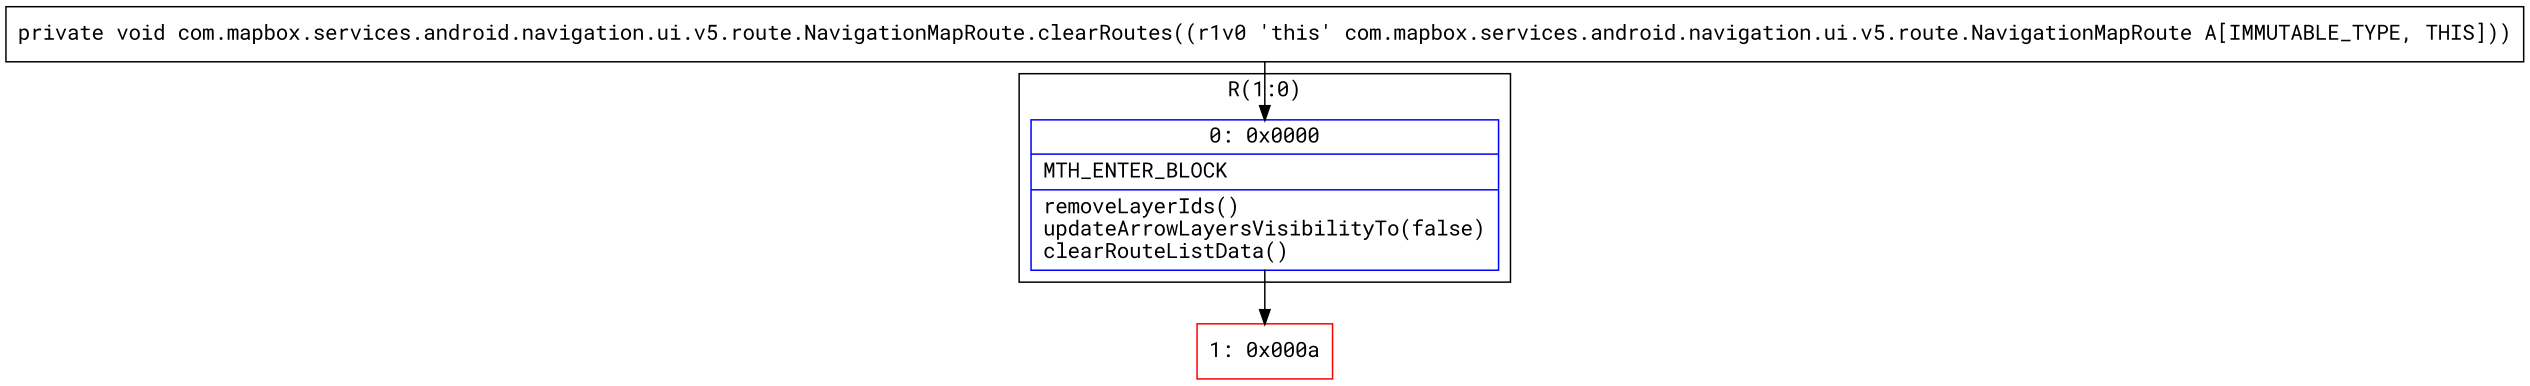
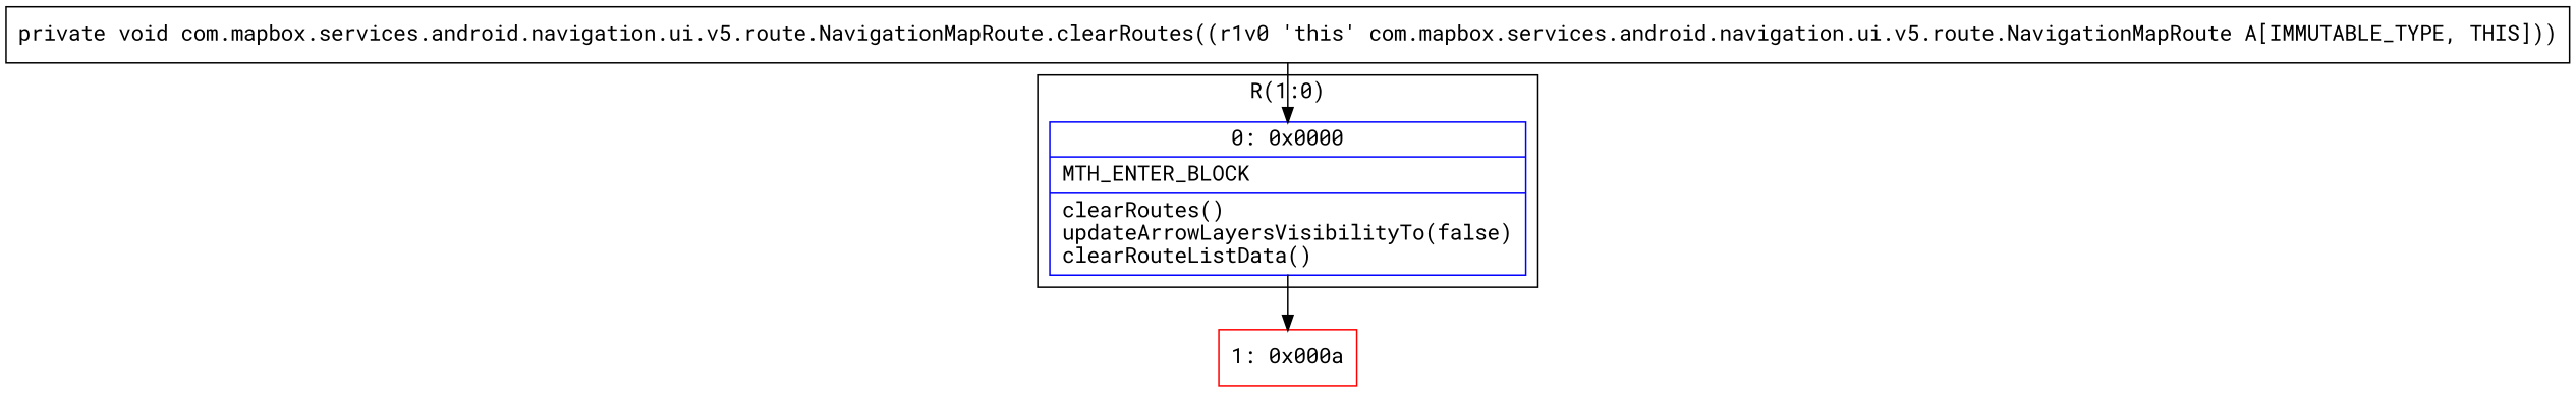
  digraph {
    fontname="Roboto Mono"
    node [shape=record fontname="Roboto Mono"]
    edge [fontname="Roboto Mono"]
-   n1 [color=blue label="{0\:\ 0x0000|MTH_ENTER_BLOCK\l|removeLayerIds()\lupdateArrowLayersVisibilityTo(false)\lclearRouteListData()\l}"]
+   n1 [color=blue label="{0\:\ 0x0000|MTH_ENTER_BLOCK\l|clearRoutes()\lupdateArrowLayersVisibilityTo(false)\lclearRouteListData()\l}"]
    n2 [color=red label="{1\:\ 0x000a}"]
    n3 [label="{private void com.mapbox.services.android.navigation.ui.v5.route.NavigationMapRoute.clearRoutes((r1v0 'this' com.mapbox.services.android.navigation.ui.v5.route.NavigationMapRoute A[IMMUTABLE_TYPE, THIS])) }"]
    subgraph cluster_1 {
      label="R(1:0)"
      n1
    }
    n1 -> n2
    n3 -> n1
  }
